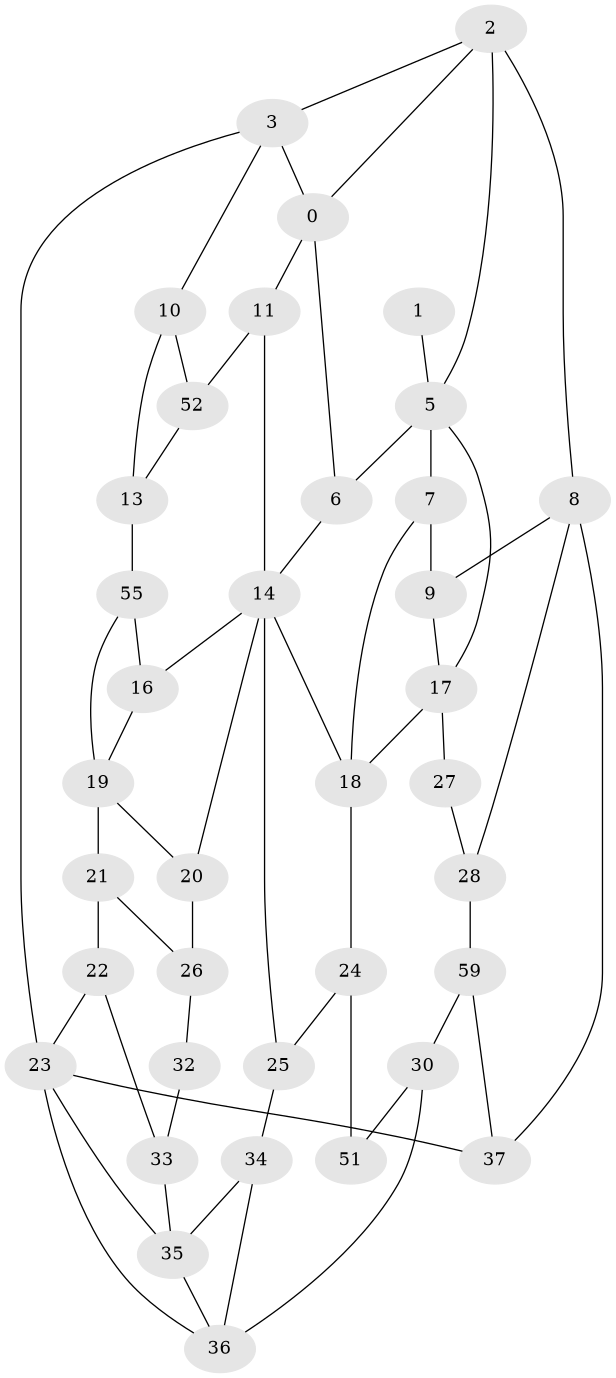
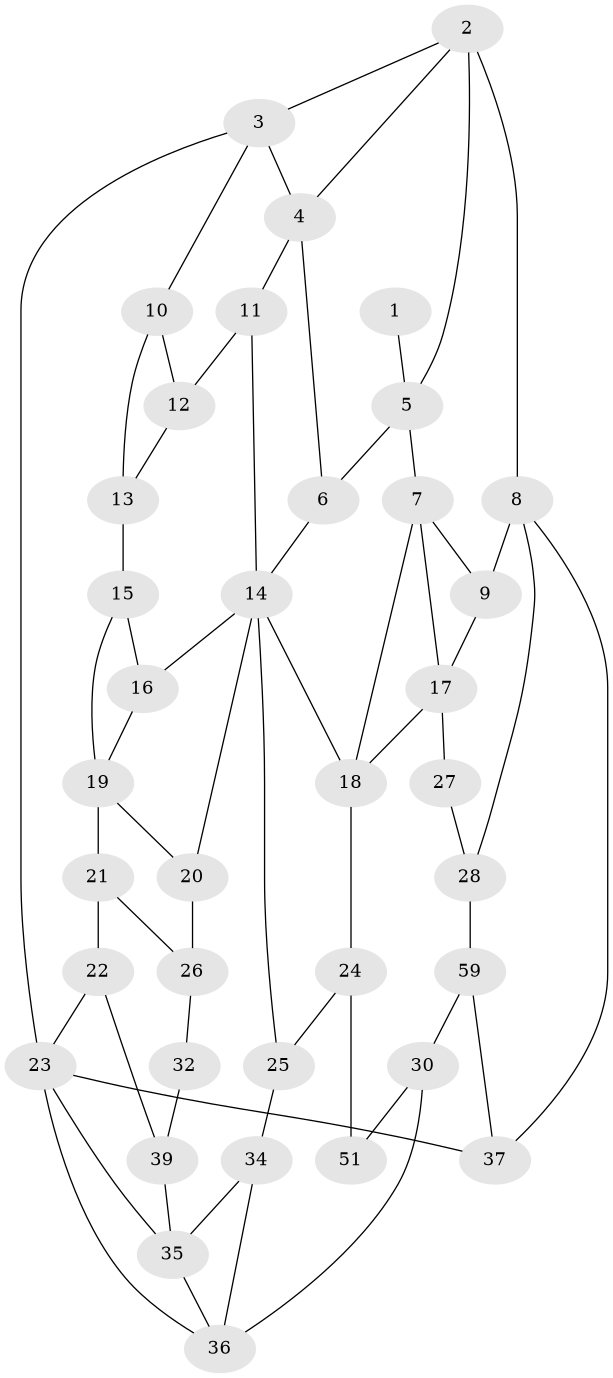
  graph {
    node [color=gray90 style=filled]
    edge [weight=1.0]
    1
    5
    2
    3
    8
    6
    7
-   4 [label=0]
+   4
    10
    23
    9
    28
    37
    11
-   12 [label=52]
+   12
    13
    35
    36
    14
    17
    18
    16
    20
    25
    27
    24
    n27 [label=59]
-   15 [label=55]
+   15
    19
    26
    34
    21
    n33 [label=51]
    22
    32
-   33
+   33 [label=39]
    30
    1 -- 5
    5 -- 6 [weight=2.0]
    5 -- 7 [weight=2.0]
    2 -- 5
    2 -- 3
    2 -- 8 [weight=2.0]
    3 -- 4
    3 -- 10
    3 -- 23
    8 -- 9
    8 -- 28
    8 -- 37
    6 -- 14
    7 -- 9 [weight=2.0]
-   5 -- 17
+   7 -- 17
    7 -- 18
    4 -- 2
    4 -- 6
    4 -- 11
    10 -- 12
    10 -- 13
    23 -- 37
    23 -- 35
    23 -- 36
    9 -- 17
    28 -- n27 [weight=2.0]
    11 -- 12
    11 -- 14
    12 -- 13
    13 -- 15 [weight=2.0]
    35 -- 36 [weight=2.0]
    14 -- 18
    14 -- 16
    14 -- 20
    14 -- 25
    17 -- 18 [weight=2.0]
    17 -- 27 [weight=2.0]
    18 -- 24 [weight=2.0]
    16 -- 19
    20 -- 26
    25 -- 34
    27 -- 28
    24 -- 25 [weight=2.0]
    24 -- n33 [weight=2.0]
    n27 -- 37 [weight=2.0]
    n27 -- 30 [weight=2.0]
    15 -- 16
    15 -- 19
    19 -- 20
    19 -- 21 [weight=2.0]
    26 -- 32
    34 -- 35
    34 -- 36
    21 -- 26 [weight=2.0]
    21 -- 22 [weight=2.0]
    22 -- 23
    22 -- 33 [weight=2.0]
    32 -- 33 [weight=2.0]
    33 -- 35 [weight=2.0]
    30 -- 36 [weight=2.0]
    30 -- n33
  }
